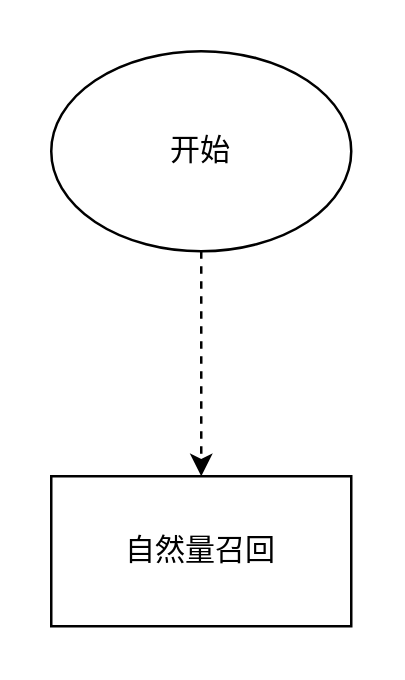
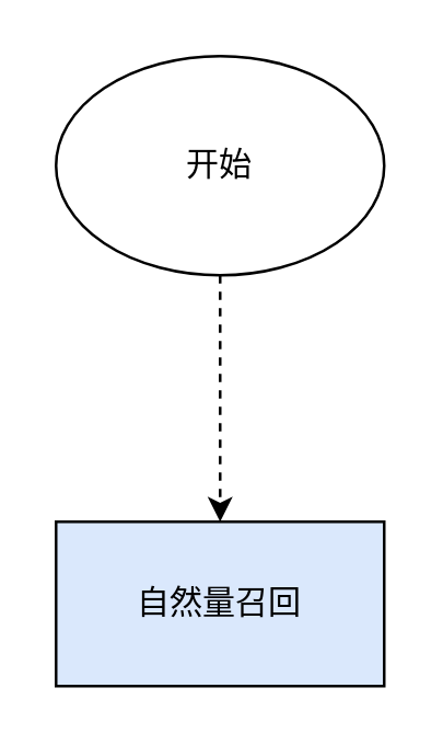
  <mxCell id="0" />
  <mxCell id="1" parent="0" />
  <mxCell id="2" value="" style="edgeStyle=orthogonalEdgeStyle;rounded=0;orthogonalLoop=1;jettySize=auto;html=1;dashed=1;" edge="1" parent="1" source="3" target="4"><mxGeometry relative="1" as="geometry" /></mxCell>
  <mxCell id="3" value="开始" style="ellipse;whiteSpace=wrap;html=1;" vertex="1" parent="1"><mxGeometry x="20" y="20" width="120" height="80" as="geometry" /></mxCell>
- <mxCell id="4" value="自然量召回" style="whiteSpace=wrap;html=1;" vertex="1" parent="1"><mxGeometry x="20" y="190" width="120" height="60" as="geometry" /></mxCell>
+ <mxCell id="4" value="自然量召回" style="whiteSpace=wrap;html=1;fillColor=#dae8fc;" vertex="1" parent="1"><mxGeometry x="20" y="190" width="120" height="60" as="geometry" /></mxCell>
